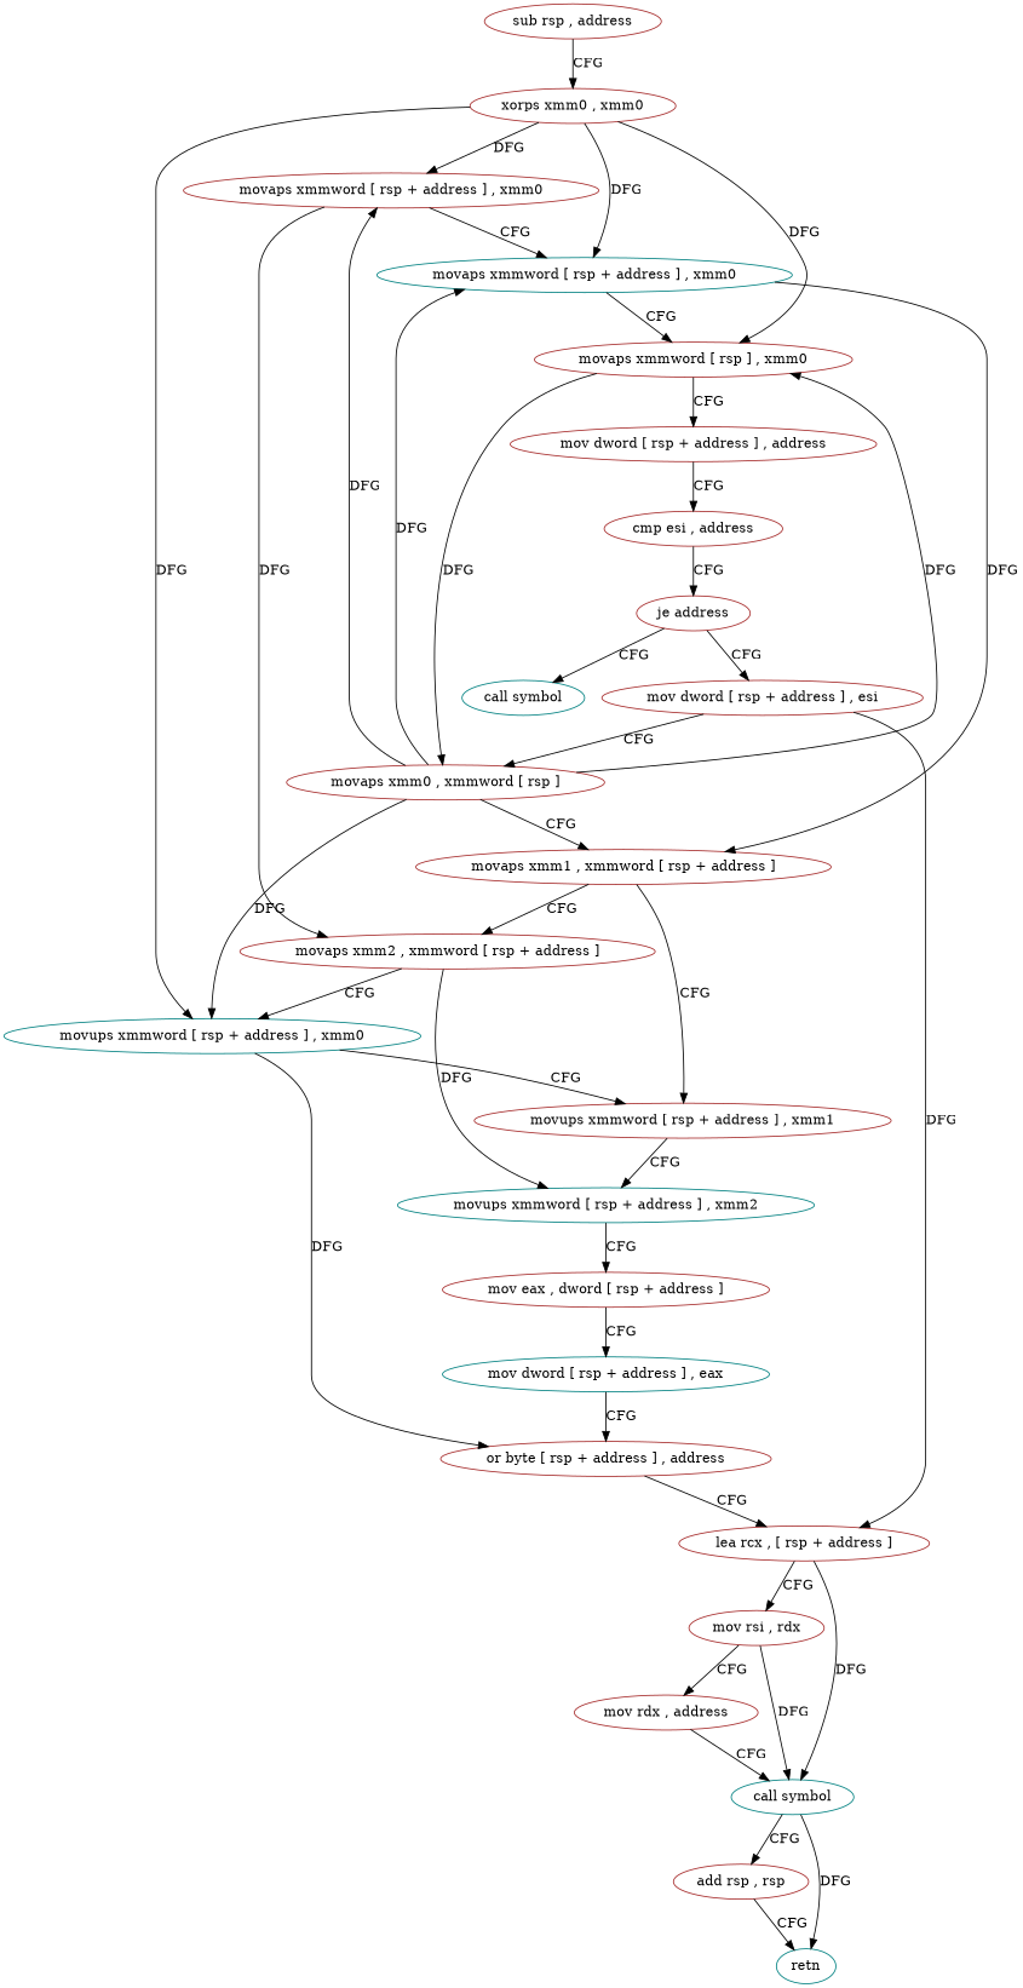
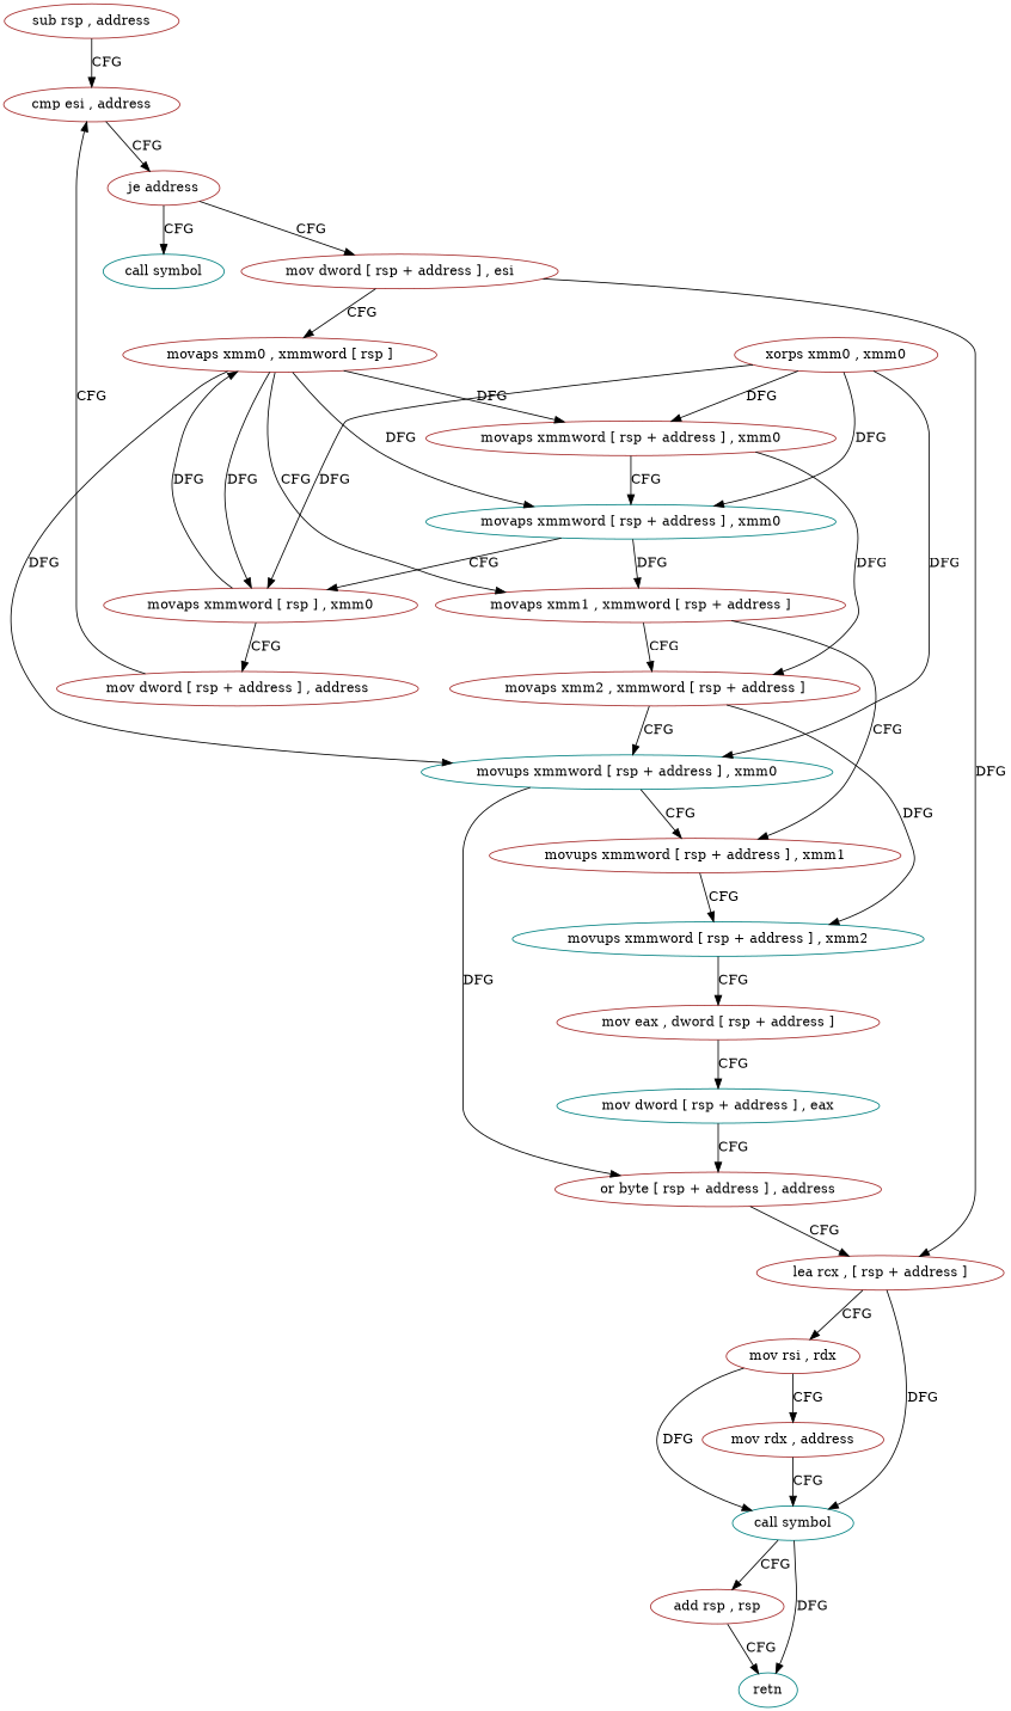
  digraph {
    node [color=brown]
    n1 [label="sub rsp , address"]
    n2 [label="xorps xmm0 , xmm0"]
    n3 [label="movaps xmmword [ rsp + address ] , xmm0"]
    n4 [color=teal label="movaps xmmword [ rsp + address ] , xmm0"]
    n5 [label="movaps xmmword [ rsp ] , xmm0"]
    n6 [color=teal label="movups xmmword [ rsp + address ] , xmm0"]
    n7 [label="movaps xmm2 , xmmword [ rsp + address ]"]
    n8 [label="movaps xmm1 , xmmword [ rsp + address ]"]
    n9 [label="mov dword [ rsp + address ] , address"]
    n10 [label="movaps xmm0 , xmmword [ rsp ]"]
    n11 [label="movups xmmword [ rsp + address ] , xmm1"]
    n12 [label="or byte [ rsp + address ] , address"]
    n13 [color=teal label="movups xmmword [ rsp + address ] , xmm2"]
    n14 [label="cmp esi , address"]
    n15 [label="je address"]
    n16 [color=teal label="call symbol"]
    n17 [label="mov dword [ rsp + address ] , esi"]
    n18 [label="lea rcx , [ rsp + address ]"]
    n19 [label="mov rsi , rdx"]
    n20 [color=teal label="call symbol"]
    n21 [label="mov eax , dword [ rsp + address ]"]
    n22 [color=teal label="mov dword [ rsp + address ] , eax"]
    n23 [label="mov rdx , address"]
    n24 [label="add rsp , rsp"]
    n25 [color=teal label=retn]
-   n1 -> n2 [label=CFG]
+   n1 -> n14 [label=CFG]
    n2 -> n3 [label=DFG]
    n2 -> n4 [label=DFG]
    n2 -> n5 [label=DFG]
    n2 -> n6 [label=DFG]
    n3 -> n4 [label=CFG]
    n3 -> n7 [label=DFG]
    n4 -> n5 [label=CFG]
    n4 -> n8 [label=DFG]
    n5 -> n9 [label=CFG]
    n5 -> n10 [label=DFG]
    n6 -> n11 [label=CFG]
    n6 -> n12 [label=DFG]
    n7 -> n6 [label=CFG]
    n7 -> n13 [label=DFG]
    n8 -> n7 [label=CFG]
    n8 -> n11 [label=CFG]
    n9 -> n14 [label=CFG]
    n10 -> n3 [label=DFG]
    n10 -> n4 [label=DFG]
    n10 -> n5 [label=DFG]
    n10 -> n6 [label=DFG]
    n10 -> n8 [label=CFG]
    n11 -> n13 [label=CFG]
    n12 -> n18 [label=CFG]
    n13 -> n21 [label=CFG]
    n14 -> n15 [label=CFG]
    n15 -> n16 [label=CFG]
    n15 -> n17 [label=CFG]
    n17 -> n10 [label=CFG]
    n17 -> n18 [label=DFG]
    n18 -> n19 [label=CFG]
    n18 -> n20 [label=DFG]
    n19 -> n20 [label=DFG]
    n19 -> n23 [label=CFG]
    n20 -> n24 [label=CFG]
    n20 -> n25 [label=DFG]
    n21 -> n22 [label=CFG]
    n22 -> n12 [label=CFG]
    n23 -> n20 [label=CFG]
    n24 -> n25 [label=CFG]
  }
